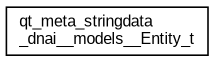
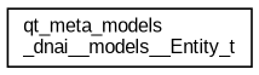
  digraph {
    rankdir=LR
    fontname="Liberation Sans"
-   n1 [color=black fillcolor=white fontname="Liberation Sans" fontsize=10 height=0.2 label="qt_meta_stringdata\l_dnai__models__Entity_t" shape=record style=filled width=0.4]
+   n1 [color=black fillcolor=white fontname="Liberation Sans" fontsize=10 height=0.2 label="qt_meta_models\l_dnai__models__Entity_t" shape=record style=filled width=0.4]
  }
